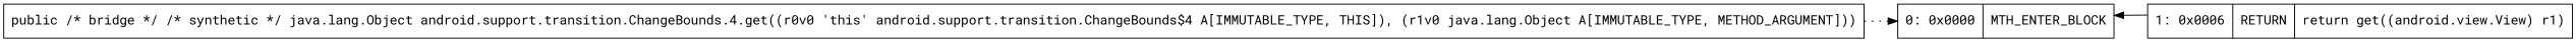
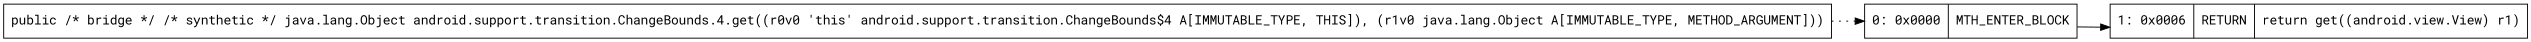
  digraph {
    rankdir=LR
    fontname="Roboto Mono"
    node [shape=record fontname="Roboto Mono"]
    edge [fontname="Roboto Mono"]
    n1 [label="{0\:\ 0x0000|MTH_ENTER_BLOCK\l}"]
    n2 [label="{1\:\ 0x0006|RETURN\l|return get((android.view.View) r1)\l}"]
    n3 [label="{public \/* bridge *\/ \/* synthetic *\/ java.lang.Object android.support.transition.ChangeBounds.4.get((r0v0 'this' android.support.transition.ChangeBounds$4 A[IMMUTABLE_TYPE, THIS]), (r1v0 java.lang.Object A[IMMUTABLE_TYPE, METHOD_ARGUMENT])) }"]
-   n2 -> n1 [style=solid]
+   n1 -> n2 [style=solid]
    n3 -> n1 [style=dotted]
  }
